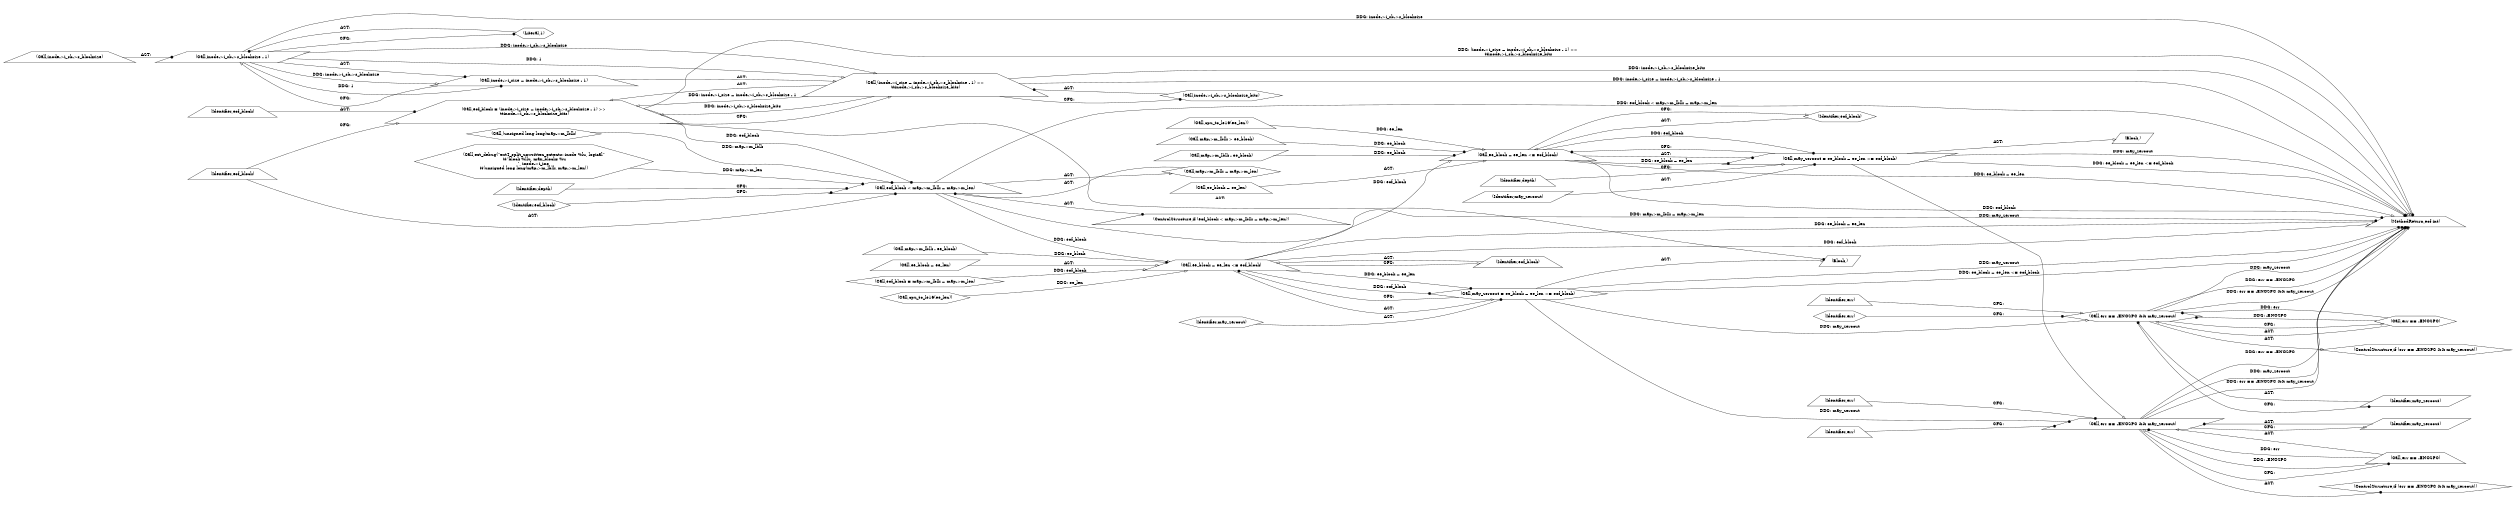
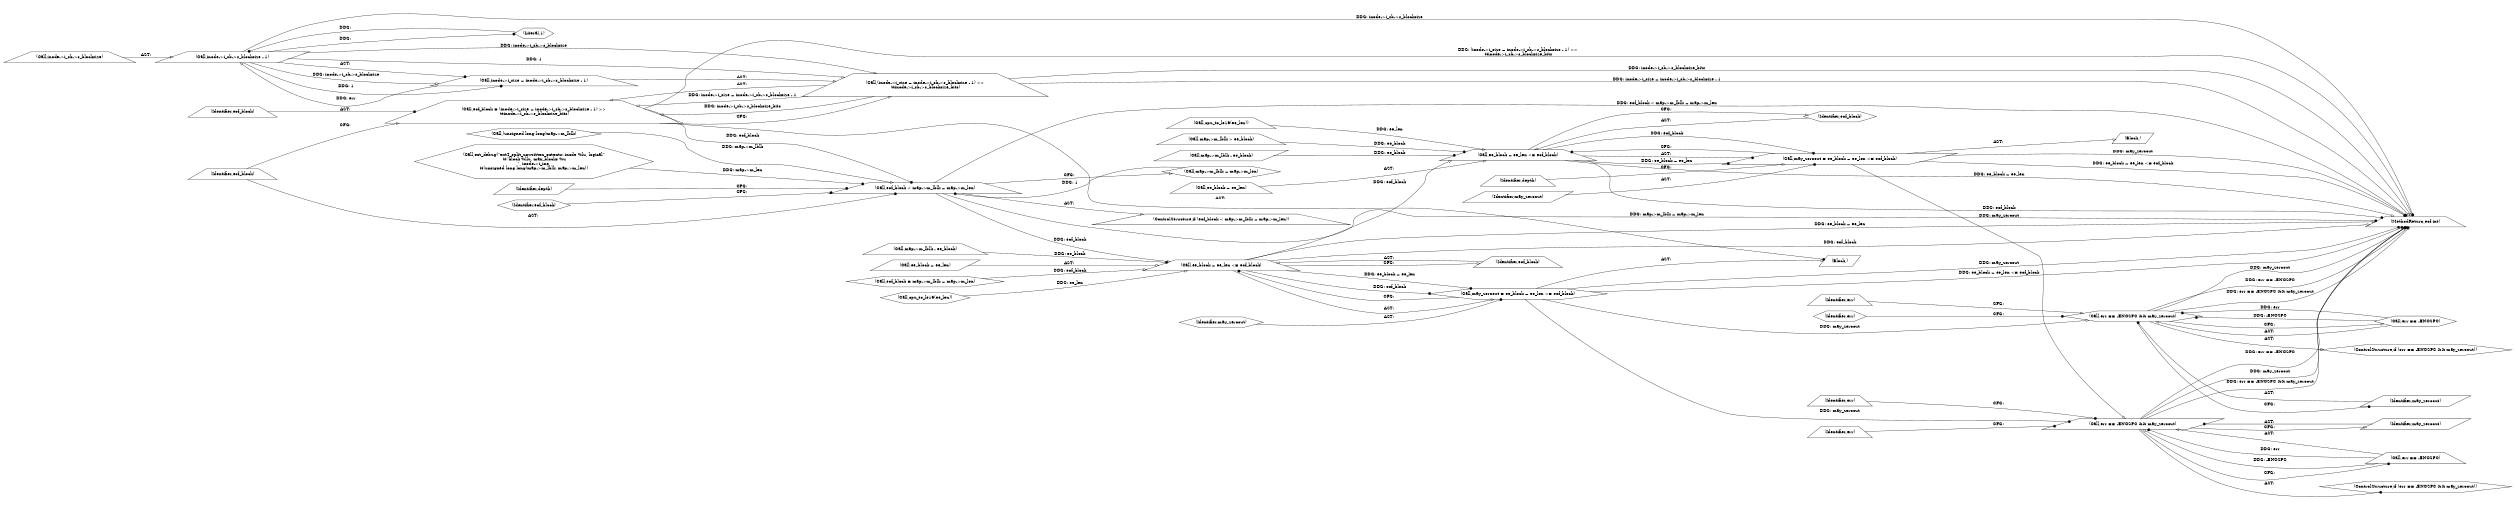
  digraph {
    rankdir=LR
    node [shape=trapezium]
    edge [arrowhead=dot]
    n1 [label="(Call,eof_block = (inode->i_size + inode->i_sb->s_blocksize - 1) >>\n \t\tinode->i_sb->s_blocksize_bits)"]
    n2 [label="(Call,(inode->i_size + inode->i_sb->s_blocksize - 1) >>\n \t\tinode->i_sb->s_blocksize_bits)"]
    n3 [label="(Call,eof_block < map->m_lblk + map->m_len)"]
    n4 [label="(Block,)" shape=parallelogram]
    n5 [label="(MethodReturn,eof int)"]
-   n6 [label="(Call,inode->i_sb->s_blocksize_bits)" shape=hexagon]
    n7 [label="(Call,ee_block + ee_len <= eof_block)"]
    n8 [label="(Call,map->m_lblk + map->m_len)" shape=hexagon]
    n9 [label="(ControlStructure,if (eof_block < map->m_lblk + map->m_len))"]
    n10 [label="(Call,inode->i_sb->s_blocksize - 1)" shape=parallelogram]
    n11 [label="(Literal,1)" shape=hexagon]
    n12 [label="(Call,inode->i_size + inode->i_sb->s_blocksize - 1)"]
    n13 [label="(Call,may_zeroout = ee_block + ee_len <= eof_block)" shape=hexagon]
    n14 [label="(Call,ee_block + ee_len <= eof_block)"]
    n15 [label="(Identifier,eof_block)"]
    n16 [label="(Call,err == -ENOSPC && may_zeroout)" shape=hexagon]
    n17 [label="(Call,err == -ENOSPC && may_zeroout)" shape=parallelogram]
    n18 [label="(Call,may_zeroout = ee_block + ee_len <= eof_block)" shape=parallelogram]
    n19 [label="(Identifier,eof_block)" shape=hexagon]
    n20 [label="(Call,err == -ENOSPC)" shape=hexagon]
    n21 [label="(ControlStructure,if (err == -ENOSPC && may_zeroout))" shape=hexagon]
    n22 [label="(Identifier,may_zeroout)" shape=parallelogram]
    n23 [label="(Call,err == -ENOSPC)"]
    n24 [label="(Identifier,may_zeroout)" shape=parallelogram]
    n25 [label="(ControlStructure,if (err == -ENOSPC && may_zeroout))" shape=hexagon]
    n26 [label="(Block,)" shape=parallelogram]
    n27 [label="(Call,cpu_to_le16(ee_len))" shape=hexagon]
    n28 [label="(Identifier,depth)" shape=parallelogram]
    n29 [label="(Call,map->m_lblk > ee_block)"]
    n30 [label="(Call,inode->i_sb->s_blocksize)"]
    n31 [label="(Identifier,err)" shape=hexagon]
    n32 [label="(Call,map->m_lblk - ee_block)" shape=parallelogram]
    n33 [label="(Identifier,eof_block)"]
    n34 [label="(Call,ee_block + ee_len)"]
    n35 [label="(Call,map->m_lblk - ee_block)"]
    n36 [label="(Call,ee_block + ee_len)" shape=parallelogram]
    n37 [label="(Identifier,err)"]
    n38 [label="(Identifier,err)"]
    n39 [label="(Call,cpu_to_le16(ee_len))"]
    n40 [label="(Identifier,depth)"]
    n41 [label="(Identifier,eof_block)" shape=hexagon]
    n42 [label="(Call,eof_block = map->m_lblk + map->m_len)" shape=hexagon]
    n43 [label="(Identifier,may_zeroout)" shape=hexagon]
    n44 [label="(Identifier,err)"]
    n45 [label="(Identifier,may_zeroout)" shape=parallelogram]
    n46 [label="(Identifier,eof_block)"]
    n47 [label="(Call,ext_debug(\"ext4_split_unwritten_extents: inode %lu, logical\"\n \t\t\"block %llu, max_blocks %u\n\", inode->i_ino,\n\t\t(unsigned long long)map->m_lblk, map->m_len))" shape=hexagon]
    n48 [label="(Call,(unsigned long long)map->m_lblk)" shape=hexagon]
    n1 -> n2 [arrowhead=onormal label="CFG: "]
    n1 -> n3 [label="DDG: eof_block"]
    n1 -> n4 [label="AST: "]
    n1 -> n5 [arrowhead=onormal label="DDG: (inode->i_size + inode->i_sb->s_blocksize - 1) >>\n \t\tinode->i_sb->s_blocksize_bits"]
    n2 -> n1 [arrowhead=onormal label="AST: "]
    n2 -> n1 [arrowhead=onormal label="DDG: inode->i_size + inode->i_sb->s_blocksize - 1"]
    n2 -> n1 [arrowhead=onormal label="DDG: inode->i_sb->s_blocksize_bits"]
    n2 -> n5 [arrowhead=onormal label="DDG: inode->i_size + inode->i_sb->s_blocksize - 1"]
    n2 -> n5 [arrowhead=onormal label="DDG: inode->i_sb->s_blocksize_bits"]
-   n2 -> n6 [label="CFG: "]
    n3 -> n5 [arrowhead=onormal label="DDG: eof_block < map->m_lblk + map->m_len"]
    n3 -> n5 [label="DDG: map->m_lblk + map->m_len"]
    n3 -> n7 [arrowhead=onormal label="DDG: eof_block"]
-   n3 -> n8 [arrowhead=onormal label="AST: "]
-   n3 -> n9 [label="AST: "]
-   n6 -> n2 [label="AST: "]
+   n3 -> n8 [arrowhead=onormal label="CFG: "]
+   n3 -> n9 [arrowhead=onormal label="AST: "]
    n7 -> n5 [arrowhead=onormal label="DDG: ee_block + ee_len"]
    n7 -> n5 [arrowhead=onormal label="DDG: eof_block"]
    n7 -> n13 [arrowhead=onormal label="AST: "]
    n7 -> n13 [label="DDG: ee_block + ee_len"]
    n7 -> n13 [label="DDG: eof_block"]
    n7 -> n14 [arrowhead=onormal label="DDG: eof_block"]
    n7 -> n15 [arrowhead=onormal label="CFG: "]
-   n8 -> n3 [label="AST: "]
+   n8 -> n3 [label="DDG: 1"]
    n10 -> n2 [arrowhead=onormal label="DDG: inode->i_sb->s_blocksize"]
    n10 -> n2 [arrowhead=onormal label="DDG: 1"]
    n10 -> n5 [label="DDG: inode->i_sb->s_blocksize"]
-   n10 -> n11 [label="CFG: "]
+   n10 -> n11 [label="DDG: "]
    n10 -> n12 [label="AST: "]
    n10 -> n12 [arrowhead=onormal label="DDG: inode->i_sb->s_blocksize"]
    n10 -> n12 [label="DDG: 1"]
-   n11 -> n10 [label="AST: "]
+   n11 -> n10 [label="DDG: "]
    n12 -> n2 [arrowhead=onormal label="AST: "]
-   n12 -> n10 [arrowhead=onormal label="CFG: "]
+   n12 -> n10 [arrowhead=onormal label="DDG: err"]
    n13 -> n4 [arrowhead=onormal label="AST: "]
    n13 -> n5 [label="DDG: ee_block + ee_len <= eof_block"]
    n13 -> n5 [label="DDG: may_zeroout"]
    n13 -> n7 [label="CFG: "]
    n13 -> n16 [arrowhead=onormal label="DDG: may_zeroout"]
    n13 -> n17 [label="DDG: may_zeroout"]
    n14 -> n5 [arrowhead=onormal label="DDG: ee_block + ee_len"]
    n14 -> n5 [label="DDG: eof_block"]
    n14 -> n18 [label="AST: "]
    n14 -> n18 [label="DDG: ee_block + ee_len"]
    n14 -> n18 [label="DDG: eof_block"]
    n14 -> n19 [arrowhead=onormal label="CFG: "]
    n15 -> n7 [arrowhead=onormal label="AST: "]
    n16 -> n5 [label="DDG: may_zeroout"]
    n16 -> n5 [label="DDG: err == -ENOSPC"]
    n16 -> n5 [arrowhead=onormal label="DDG: err == -ENOSPC && may_zeroout"]
    n16 -> n20 [arrowhead=onormal label="CFG: "]
    n16 -> n21 [arrowhead=onormal label="AST: "]
    n16 -> n22 [label="CFG: "]
    n17 -> n5 [arrowhead=onormal label="DDG: err == -ENOSPC && may_zeroout"]
    n17 -> n5 [arrowhead=onormal label="DDG: err == -ENOSPC"]
    n17 -> n5 [label="DDG: may_zeroout"]
    n17 -> n23 [label="CFG: "]
    n17 -> n24 [arrowhead=onormal label="CFG: "]
    n17 -> n25 [label="AST: "]
    n18 -> n5 [label="DDG: ee_block + ee_len <= eof_block"]
    n18 -> n5 [label="DDG: may_zeroout"]
    n18 -> n14 [label="CFG: "]
    n18 -> n17 [arrowhead=onormal label="DDG: may_zeroout"]
    n18 -> n26 [arrowhead=onormal label="AST: "]
    n19 -> n14 [arrowhead=onormal label="AST: "]
    n20 -> n16 [arrowhead=onormal label="AST: "]
    n20 -> n16 [label="DDG: err"]
    n20 -> n16 [label="DDG: -ENOSPC"]
    n22 -> n16 [label="AST: "]
    n23 -> n17 [arrowhead=onormal label="AST: "]
    n23 -> n17 [label="DDG: err"]
    n23 -> n17 [arrowhead=onormal label="DDG: -ENOSPC"]
    n24 -> n17 [label="AST: "]
    n27 -> n7 [arrowhead=onormal label="DDG: ee_len"]
    n28 -> n3 [label="CFG: "]
    n29 -> n14 [label="DDG: ee_block"]
-   n30 -> n10 [label="AST: "]
+   n30 -> n10 [arrowhead=onormal label="AST: "]
    n31 -> n16 [label="CFG: "]
    n32 -> n14 [label="DDG: ee_block"]
    n33 -> n1 [label="AST: "]
    n34 -> n14 [arrowhead=onormal label="AST: "]
    n35 -> n7 [label="DDG: ee_block"]
    n36 -> n7 [arrowhead=onormal label="AST: "]
    n37 -> n16 [arrowhead=onormal label="CFG: "]
    n38 -> n17 [label="CFG: "]
    n39 -> n14 [arrowhead=onormal label="DDG: ee_len"]
    n40 -> n18 [arrowhead=onormal label="CFG: "]
    n41 -> n3 [label="CFG: "]
    n42 -> n7 [arrowhead=onormal label="DDG: eof_block"]
    n43 -> n13 [label="AST: "]
    n44 -> n17 [label="CFG: "]
    n45 -> n18 [label="AST: "]
    n46 -> n1 [arrowhead=onormal label="CFG: "]
    n46 -> n3 [label="AST: "]
    n47 -> n3 [label="DDG: map->m_len"]
-   n48 -> n3 [label="DDG: map->m_lblk"]
+   n48 -> n3 [arrowhead=onormal label="DDG: map->m_lblk"]
  }
